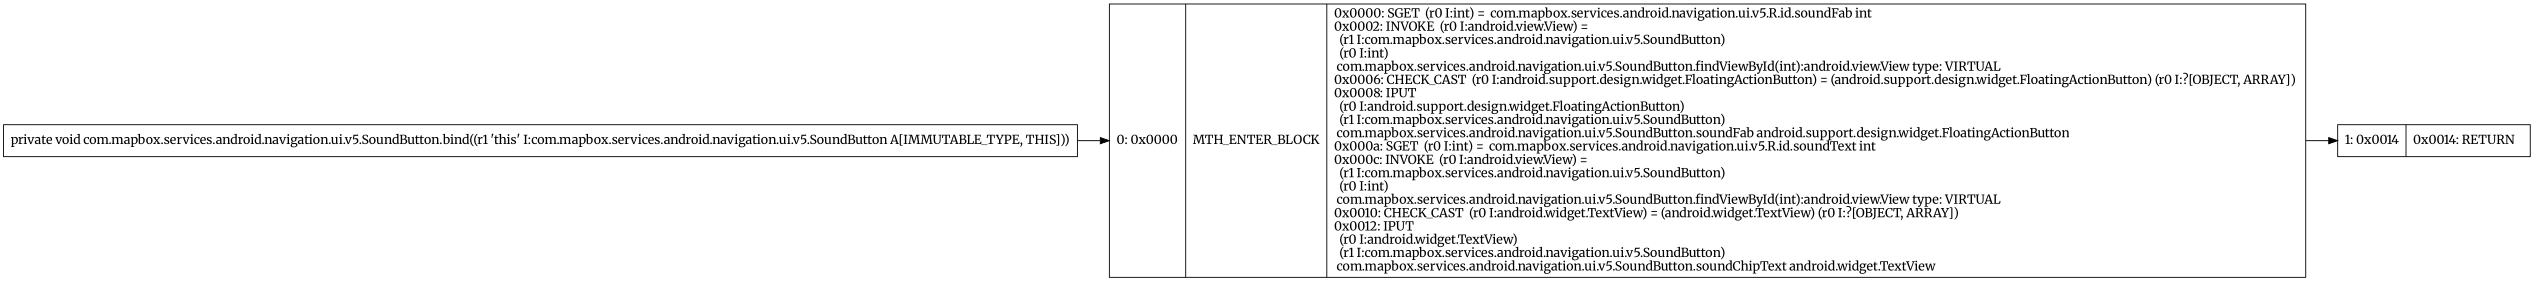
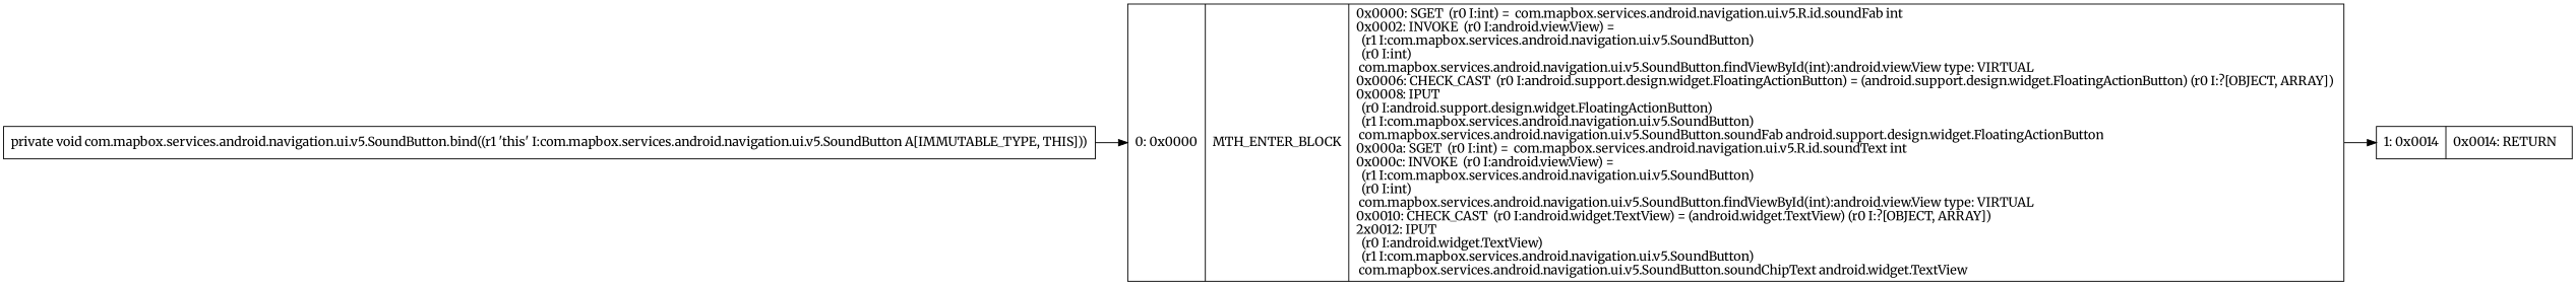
  digraph {
    rankdir=LR
    fontname=Merriweather
    node [shape=record fontname=Merriweather]
    edge [fontname=Merriweather]
-   n1 [label="{0\:\ 0x0000|MTH_ENTER_BLOCK\l|0x0000: SGET  (r0 I:int) =  com.mapbox.services.android.navigation.ui.v5.R.id.soundFab int \l0x0002: INVOKE  (r0 I:android.view.View) = \l  (r1 I:com.mapbox.services.android.navigation.ui.v5.SoundButton)\l  (r0 I:int)\l com.mapbox.services.android.navigation.ui.v5.SoundButton.findViewById(int):android.view.View type: VIRTUAL \l0x0006: CHECK_CAST  (r0 I:android.support.design.widget.FloatingActionButton) = (android.support.design.widget.FloatingActionButton) (r0 I:?[OBJECT, ARRAY]) \l0x0008: IPUT  \l  (r0 I:android.support.design.widget.FloatingActionButton)\l  (r1 I:com.mapbox.services.android.navigation.ui.v5.SoundButton)\l com.mapbox.services.android.navigation.ui.v5.SoundButton.soundFab android.support.design.widget.FloatingActionButton \l0x000a: SGET  (r0 I:int) =  com.mapbox.services.android.navigation.ui.v5.R.id.soundText int \l0x000c: INVOKE  (r0 I:android.view.View) = \l  (r1 I:com.mapbox.services.android.navigation.ui.v5.SoundButton)\l  (r0 I:int)\l com.mapbox.services.android.navigation.ui.v5.SoundButton.findViewById(int):android.view.View type: VIRTUAL \l0x0010: CHECK_CAST  (r0 I:android.widget.TextView) = (android.widget.TextView) (r0 I:?[OBJECT, ARRAY]) \l0x0012: IPUT  \l  (r0 I:android.widget.TextView)\l  (r1 I:com.mapbox.services.android.navigation.ui.v5.SoundButton)\l com.mapbox.services.android.navigation.ui.v5.SoundButton.soundChipText android.widget.TextView \l}"]
+   n1 [label="{0\:\ 0x0000|MTH_ENTER_BLOCK\l|0x0000: SGET  (r0 I:int) =  com.mapbox.services.android.navigation.ui.v5.R.id.soundFab int \l0x0002: INVOKE  (r0 I:android.view.View) = \l  (r1 I:com.mapbox.services.android.navigation.ui.v5.SoundButton)\l  (r0 I:int)\l com.mapbox.services.android.navigation.ui.v5.SoundButton.findViewById(int):android.view.View type: VIRTUAL \l0x0006: CHECK_CAST  (r0 I:android.support.design.widget.FloatingActionButton) = (android.support.design.widget.FloatingActionButton) (r0 I:?[OBJECT, ARRAY]) \l0x0008: IPUT  \l  (r0 I:android.support.design.widget.FloatingActionButton)\l  (r1 I:com.mapbox.services.android.navigation.ui.v5.SoundButton)\l com.mapbox.services.android.navigation.ui.v5.SoundButton.soundFab android.support.design.widget.FloatingActionButton \l0x000a: SGET  (r0 I:int) =  com.mapbox.services.android.navigation.ui.v5.R.id.soundText int \l0x000c: INVOKE  (r0 I:android.view.View) = \l  (r1 I:com.mapbox.services.android.navigation.ui.v5.SoundButton)\l  (r0 I:int)\l com.mapbox.services.android.navigation.ui.v5.SoundButton.findViewById(int):android.view.View type: VIRTUAL \l0x0010: CHECK_CAST  (r0 I:android.widget.TextView) = (android.widget.TextView) (r0 I:?[OBJECT, ARRAY]) \l2x0012: IPUT  \l  (r0 I:android.widget.TextView)\l  (r1 I:com.mapbox.services.android.navigation.ui.v5.SoundButton)\l com.mapbox.services.android.navigation.ui.v5.SoundButton.soundChipText android.widget.TextView \l}"]
    n2 [label="{1\:\ 0x0014|0x0014: RETURN   \l}"]
    n3 [label="{private void com.mapbox.services.android.navigation.ui.v5.SoundButton.bind((r1 'this' I:com.mapbox.services.android.navigation.ui.v5.SoundButton A[IMMUTABLE_TYPE, THIS])) }"]
    n1 -> n2
    n3 -> n1
  }
